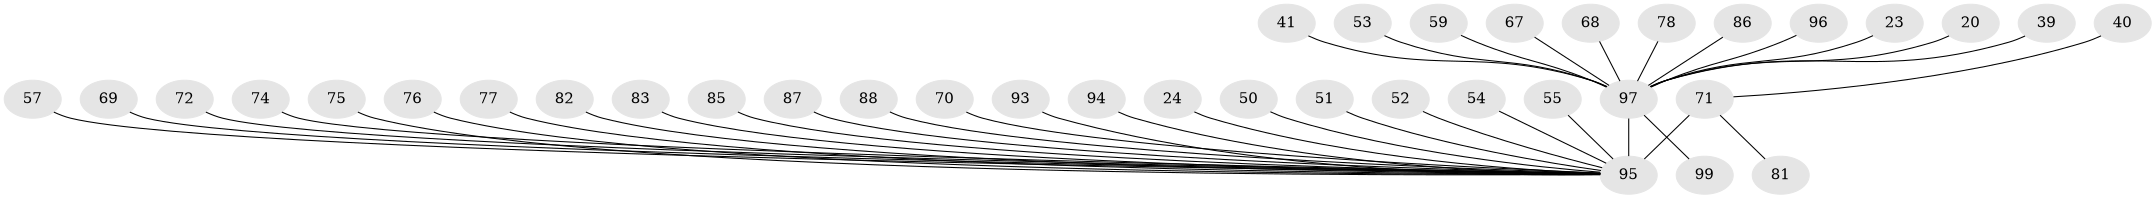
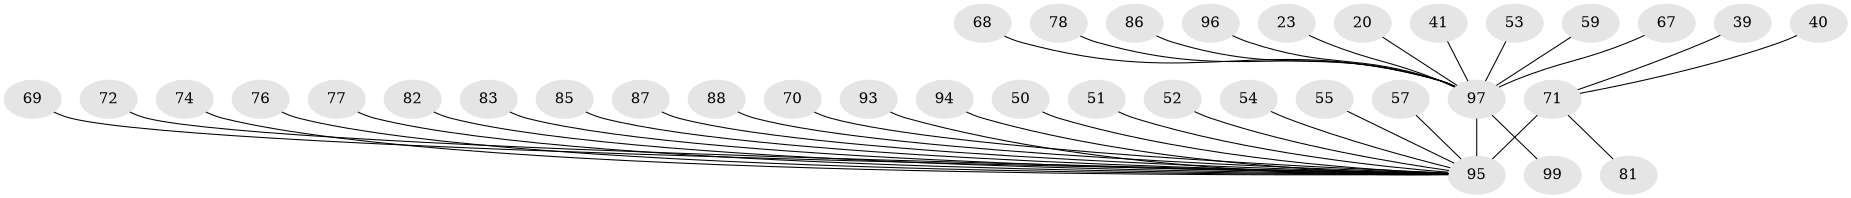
  graph {
    node [color=gray90 style=filled]
    97 [super="+80+95+64+8"]
    n2 [label=95 super="+33+49+89+91+92+11+22+47"]
    99
    23
-   24
    n6 [label=20]
    39 [super="+27"]
    71 [super="+44+6"]
    81 [super="+46"]
    40
    41
    50
    51
    52
    53 [super="+29"]
    54
    55
    57
    59
    67 [super="+63"]
    68 [super="+62"]
    69
    72
    74 [super="+12"]
-   75
    76
    77
    78
    82 [super="+38+61"]
    83
    85
    86
    87
    88
    n35 [label=70]
    93
    94
    96
    97 -- n2 [weight=20]
    97 -- 99
    23 -- 97
-   24 -- n2 [weight=2]
    n6 -- 97
-   39 -- 97
+   39 -- 71
    71 -- n2 [weight=11]
    71 -- 81
    40 -- 71
    41 -- 97
    50 -- n2
    51 -- n2
    52 -- n2
    53 -- 97
    54 -- n2
    55 -- n2
    57 -- n2
    59 -- 97
    67 -- 97 [weight=3]
    68 -- 97
    69 -- n2
    72 -- n2
    74 -- n2
-   75 -- n2
    76 -- n2
    77 -- n2
    78 -- 97
    82 -- n2
    83 -- n2
    85 -- n2
    86 -- 97
    87 -- n2
    88 -- n2
    n35 -- n2
    93 -- n2
    94 -- n2
    96 -- 97
  }
